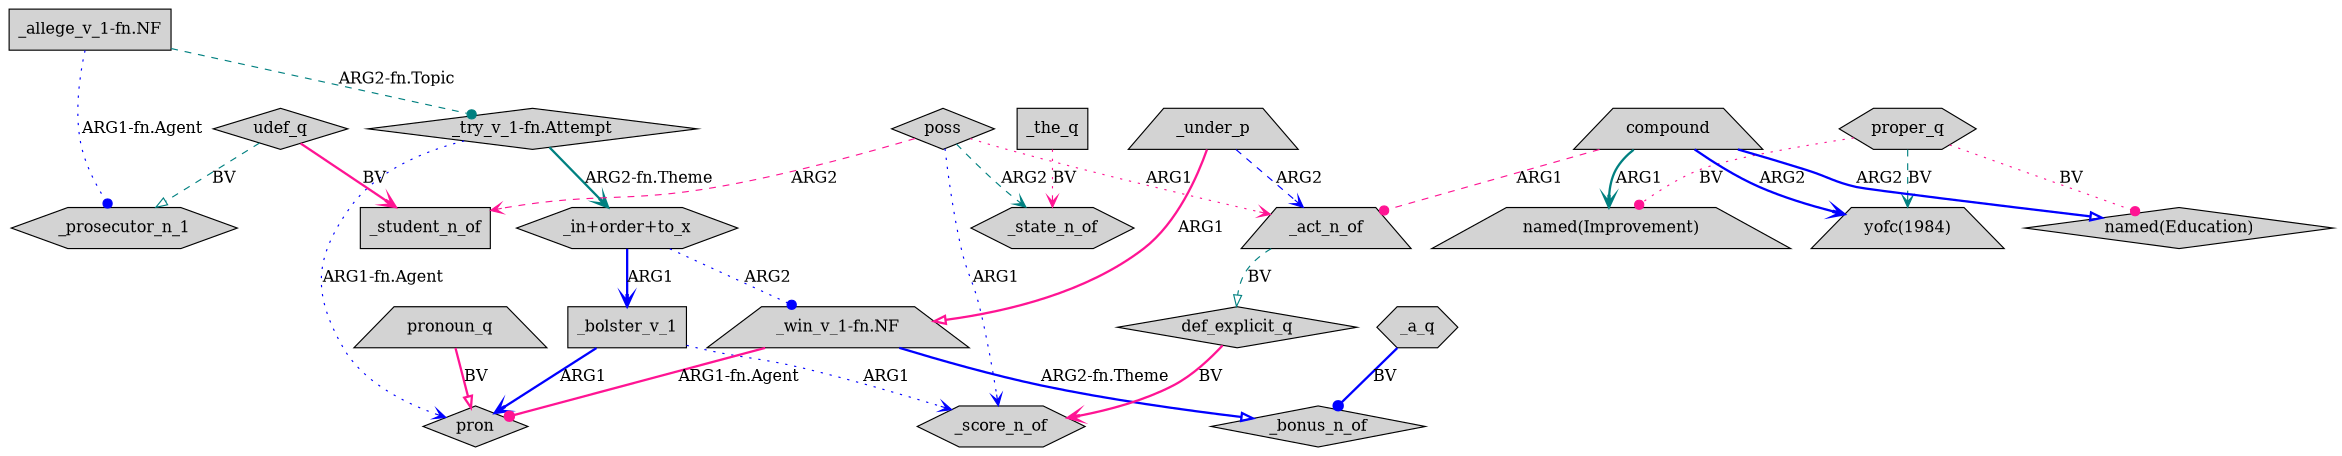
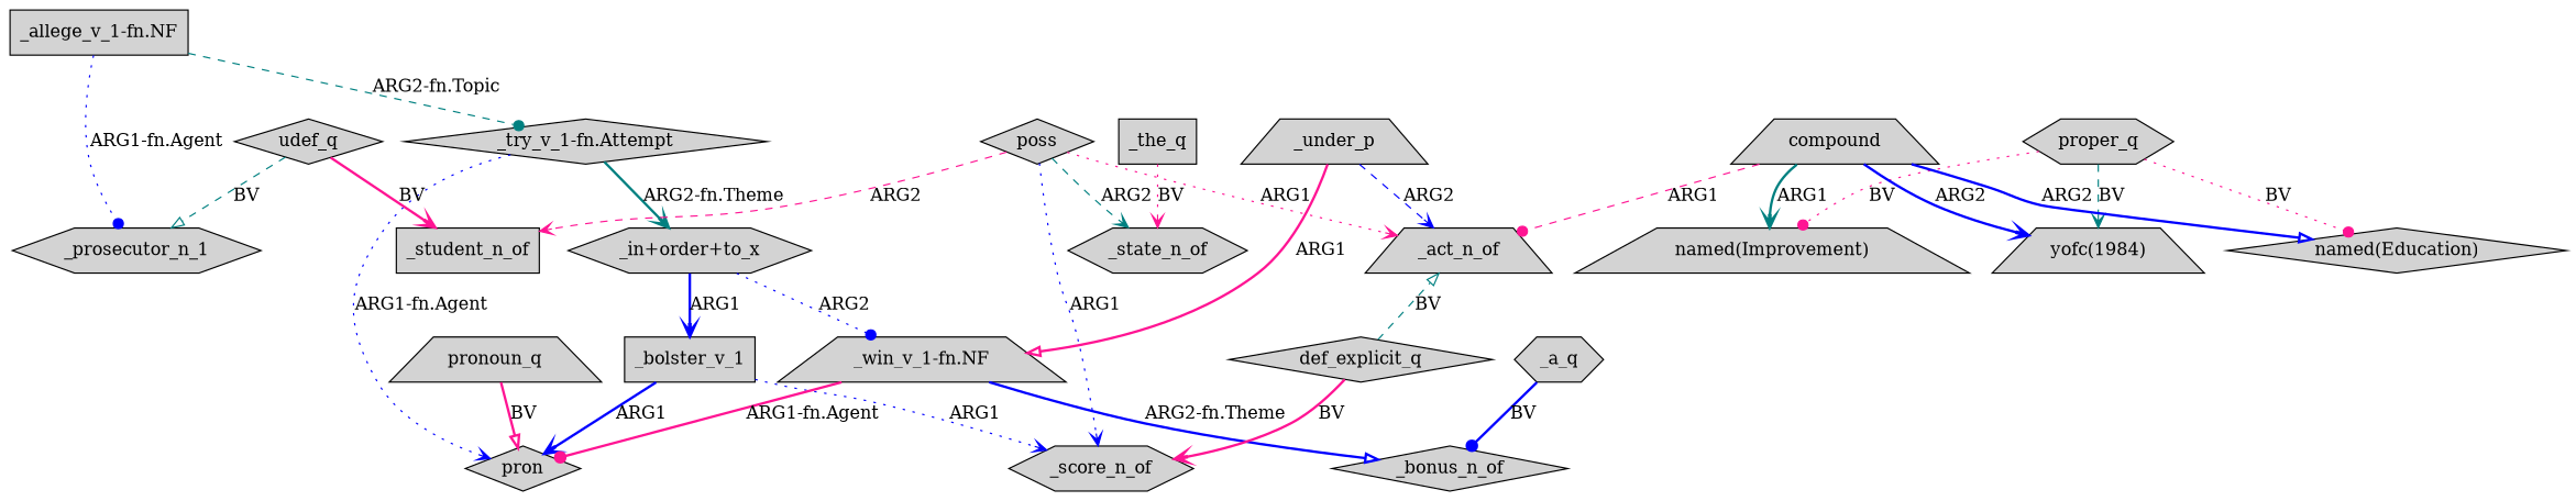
  digraph {
    node [shape=diamond style=filled]
    edge [arrowhead=vee color=blue style=bold]
    "_allege_v_1-fn.NF" [shape=box]
    "_try_v_1-fn.Attempt"
    _prosecutor_n_1 [shape=hexagon]
    pron
    "_in+order+to_x" [shape=hexagon]
    _bolster_v_1 [shape=box]
    "_win_v_1-fn.NF" [shape=trapezium]
    _score_n_of [shape=hexagon]
    poss
    _student_n_of [shape=box]
    _act_n_of [shape=trapezium]
    _state_n_of [shape=hexagon]
    _under_p [shape=trapezium]
    _bonus_n_of
    udef_q
    proper_q [shape=hexagon]
    "named(Education)"
    "yofc(1984)" [shape=trapezium]
    "named(Improvement)" [shape=trapezium]
    _the_q [shape=box]
    def_explicit_q
    compound [shape=trapezium]
    pronoun_q [shape=trapezium]
    _a_q [shape=hexagon]
    "_allege_v_1-fn.NF" -> "_try_v_1-fn.Attempt" [arrowhead=dot color=teal label="ARG2-fn.Topic" style=dashed]
    "_allege_v_1-fn.NF" -> _prosecutor_n_1 [arrowhead=dot label="ARG1-fn.Agent" style=dotted]
    "_try_v_1-fn.Attempt" -> pron [label="ARG1-fn.Agent" style=dotted]
    "_try_v_1-fn.Attempt" -> "_in+order+to_x" [color=teal label="ARG2-fn.Theme"]
    "_in+order+to_x" -> _bolster_v_1 [label=ARG1]
    "_in+order+to_x" -> "_win_v_1-fn.NF" [arrowhead=dot label=ARG2 style=dotted]
    _bolster_v_1 -> pron [label=ARG1]
    _bolster_v_1 -> _score_n_of [label=ARG1 style=dotted]
    "_win_v_1-fn.NF" -> pron [arrowhead=dot color=deeppink label="ARG1-fn.Agent"]
    "_win_v_1-fn.NF" -> _bonus_n_of [arrowhead=onormal label="ARG2-fn.Theme"]
    poss -> _score_n_of [label=ARG1 style=dotted]
    poss -> _student_n_of [color=deeppink label=ARG2 style=dashed]
    poss -> _act_n_of [color=deeppink label=ARG1 style=dotted]
    poss -> _state_n_of [color=teal label=ARG2 style=dashed]
    _under_p -> "_win_v_1-fn.NF" [arrowhead=onormal color=deeppink label=ARG1]
    _under_p -> _act_n_of [label=ARG2 style=dashed]
    udef_q -> _prosecutor_n_1 [arrowhead=onormal color=teal label=BV style=dashed]
    udef_q -> _student_n_of [color=deeppink label=BV]
    proper_q -> "named(Education)" [arrowhead=dot color=deeppink label=BV style=dotted]
    proper_q -> "yofc(1984)" [color=teal label=BV style=dashed]
    proper_q -> "named(Improvement)" [arrowhead=dot color=deeppink label=BV style=dotted]
    _the_q -> _state_n_of [color=deeppink label=BV style=dotted]
    def_explicit_q -> _score_n_of [color=deeppink label=BV]
-   _act_n_of -> def_explicit_q [arrowhead=onormal color=teal label=BV style=dashed]
+   def_explicit_q -> _act_n_of [arrowhead=onormal color=teal label=BV style=dashed]
    compound -> _act_n_of [arrowhead=dot color=deeppink label=ARG1 style=dashed]
    compound -> "named(Education)" [arrowhead=onormal label=ARG2]
    compound -> "yofc(1984)" [label=ARG2]
    compound -> "named(Improvement)" [color=teal label=ARG1]
    pronoun_q -> pron [arrowhead=onormal color=deeppink label=BV]
    _a_q -> _bonus_n_of [arrowhead=dot label=BV]
  }
